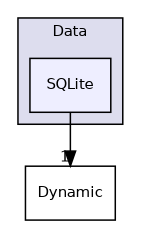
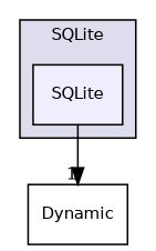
  digraph {
    compound=true
    node [fontname=Helvetica fontsize=10 shape=box]
    n1 [fillcolor="#eeeeff" label=SQLite pencolor=black style=filled]
    n2 [label=Dynamic]
    subgraph cluster_1 {
      bgcolor="#ddddee"
      fontname=Helvetica
      fontsize=10
-     label=Data
+     label=SQLite
      pencolor=black
      n1
    }
    n1 -> n2 [headlabel=1 labeldistance=1.5 labelfontname=Helvetica labelfontsize=10]
  }
